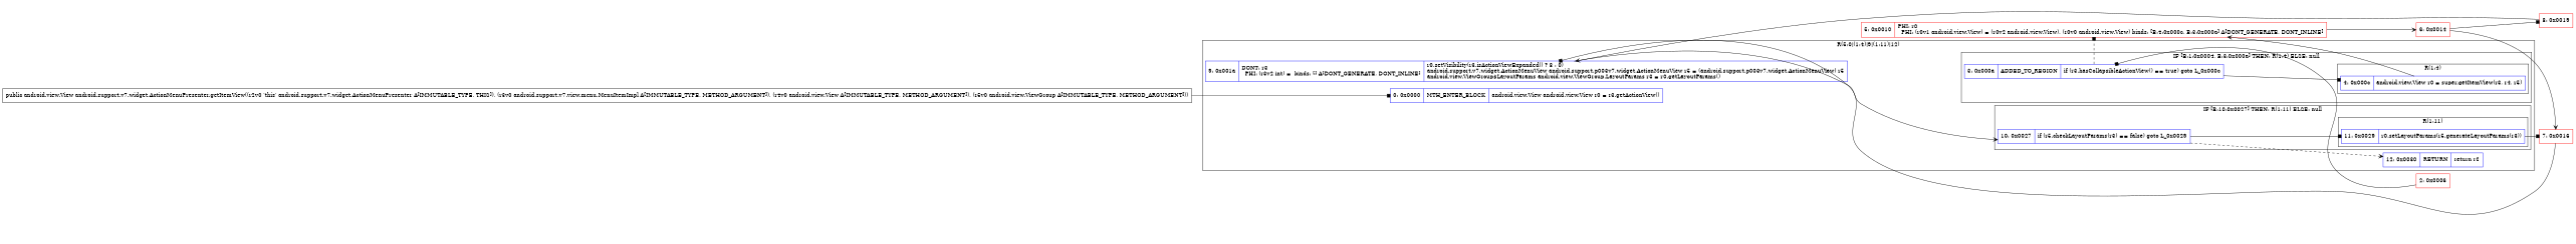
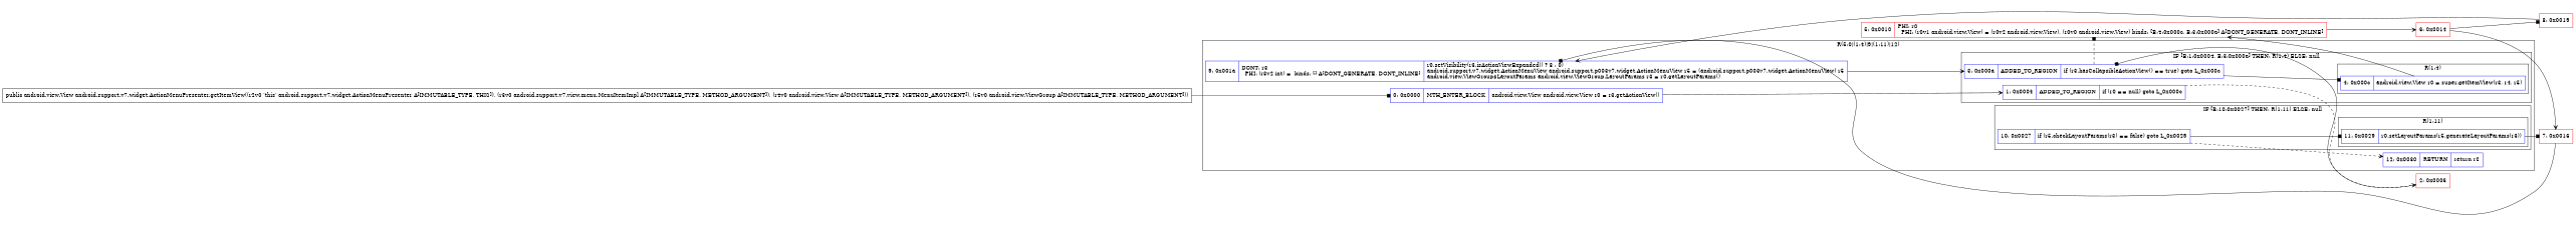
  digraph {
    rankdir=LR
    node [color=blue shape=record]
    edge [arrowhead=vee]
    n1 [label="{4\:\ 0x000c|android.view.View r0 = super.getItemView(r3, r4, r5)\l}"]
+   n2 [label="{1\:\ 0x0004|ADDED_TO_REGION\l|if (r0 == null) goto L_0x000c\l}"]
    n3 [label="{3\:\ 0x000a|ADDED_TO_REGION\l|if (r3.hasCollapsibleActionView() == true) goto L_0x000c\l}"]
    n4 [label="{11\:\ 0x0029|r0.setLayoutParams(r5.generateLayoutParams(r3))\l}"]
    n5 [label="{10\:\ 0x0027|if (r5.checkLayoutParams(r3) == false) goto L_0x0029\l}"]
    n6 [label="{0\:\ 0x0000|MTH_ENTER_BLOCK\l|android.view.View android.view.View r0 = r3.getActionView()\l}"]
    n7 [label="{9\:\ 0x001a|DONT: r3 \l  PHI: (r3v2 int) =  binds: [] A[DONT_GENERATE, DONT_INLINE]\l|r0.setVisibility(r3.isActionViewExpanded() ? 8 : 0)\landroid.support.v7.widget.ActionMenuView android.support.p003v7.widget.ActionMenuView r5 = (android.support.p003v7.widget.ActionMenuView) r5\landroid.view.ViewGroup$LayoutParams android.view.ViewGroup.LayoutParams r3 = r0.getLayoutParams()\l}"]
    n8 [label="{12\:\ 0x0030|RETURN\l|return r0\l}"]
    n9 [color=red label="{5\:\ 0x0010|PHI: r0 \l  PHI: (r0v1 android.view.View) = (r0v2 android.view.View), (r0v0 android.view.View) binds: [B:4:0x000c, B:3:0x000a] A[DONT_GENERATE, DONT_INLINE]\l}"]
    n10 [color=red label="{2\:\ 0x0006}"]
    n11 [color=red label="{7\:\ 0x0016}"]
    n12 [color=red label="{6\:\ 0x0014}"]
    n13 [color=red label="{8\:\ 0x0019}"]
    n14 [label="{public android.view.View android.support.v7.widget.ActionMenuPresenter.getItemView((r2v0 'this' android.support.v7.widget.ActionMenuPresenter A[IMMUTABLE_TYPE, THIS]), (r3v0 android.support.v7.view.menu.MenuItemImpl A[IMMUTABLE_TYPE, METHOD_ARGUMENT]), (r4v0 android.view.View A[IMMUTABLE_TYPE, METHOD_ARGUMENT]), (r5v0 android.view.ViewGroup A[IMMUTABLE_TYPE, METHOD_ARGUMENT])) }" color=""]
    subgraph cluster_1 {
      label="R(5:0|(1:4)|9|(1:11)|12)"
      n6
      n7
      n8
      subgraph cluster_2 {
        label="IF [B:1:0x0004, B:3:0x000a] THEN: R(1:4) ELSE: null"
+       n2
        n3
        subgraph cluster_3 {
          label="R(1:4)"
          n1
        }
      }
      subgraph cluster_4 {
        label="IF [B:10:0x0027] THEN: R(1:11) ELSE: null"
        n5
        subgraph cluster_5 {
          label="R(1:11)"
          n4
        }
      }
    }
    n1 -> n9
+   n2 -> n10 [style=dashed]
    n3 -> n1 [arrowhead=box]
    n3 -> n9 [arrowhead=box style=dashed]
    n4 -> n11 [arrowhead=box]
    n5 -> n4 [arrowhead=box]
    n5 -> n8 [style=dashed]
-   n7 -> n5
+   n6 -> n2
+   n7 -> n3
    n9 -> n12
    n10 -> n3 [arrowhead=box]
    n11 -> n7 [arrowhead=box]
    n12 -> n11
    n12 -> n13 [arrowhead=box]
    n13 -> n7
    n14 -> n6 [arrowhead=box]
  }
